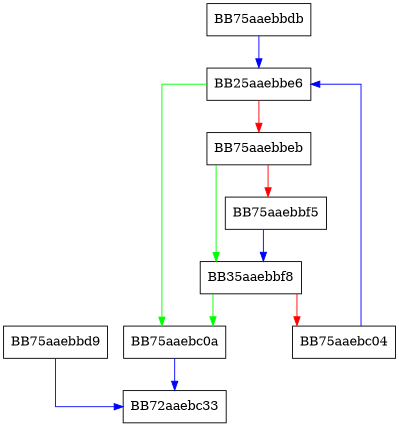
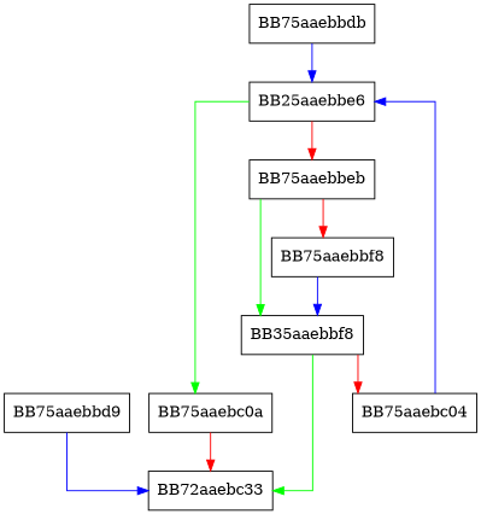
  digraph {
    splines=ortho
    node [shape=box]
    edge [color=blue]
    n1 [label=BB25aaebbe6]
    BB75aaebbdb
    n3 [label=BB75aaebbd9]
    n4 [label=BB72aaebc33]
    BB75aaebc0a
    BB75aaebbeb
    n7 [label=BB35aaebbf8]
-   BB75aaebbf5
+   BB75aaebbf5 [label=BB75aaebbf8]
    BB75aaebc04
    n1 -> BB75aaebc0a [color=green]
    n1 -> BB75aaebbeb [color=red]
    BB75aaebbdb -> n1
    n3 -> n4
-   BB75aaebc0a -> n4
+   BB75aaebc0a -> n4 [color=red]
    BB75aaebbeb -> n7 [color=green]
    BB75aaebbeb -> BB75aaebbf5 [color=red]
-   n7 -> BB75aaebc0a [color=green]
+   n7 -> n4 [color=green]
    n7 -> BB75aaebc04 [color=red]
    BB75aaebbf5 -> n7
    BB75aaebc04 -> n1
  }
